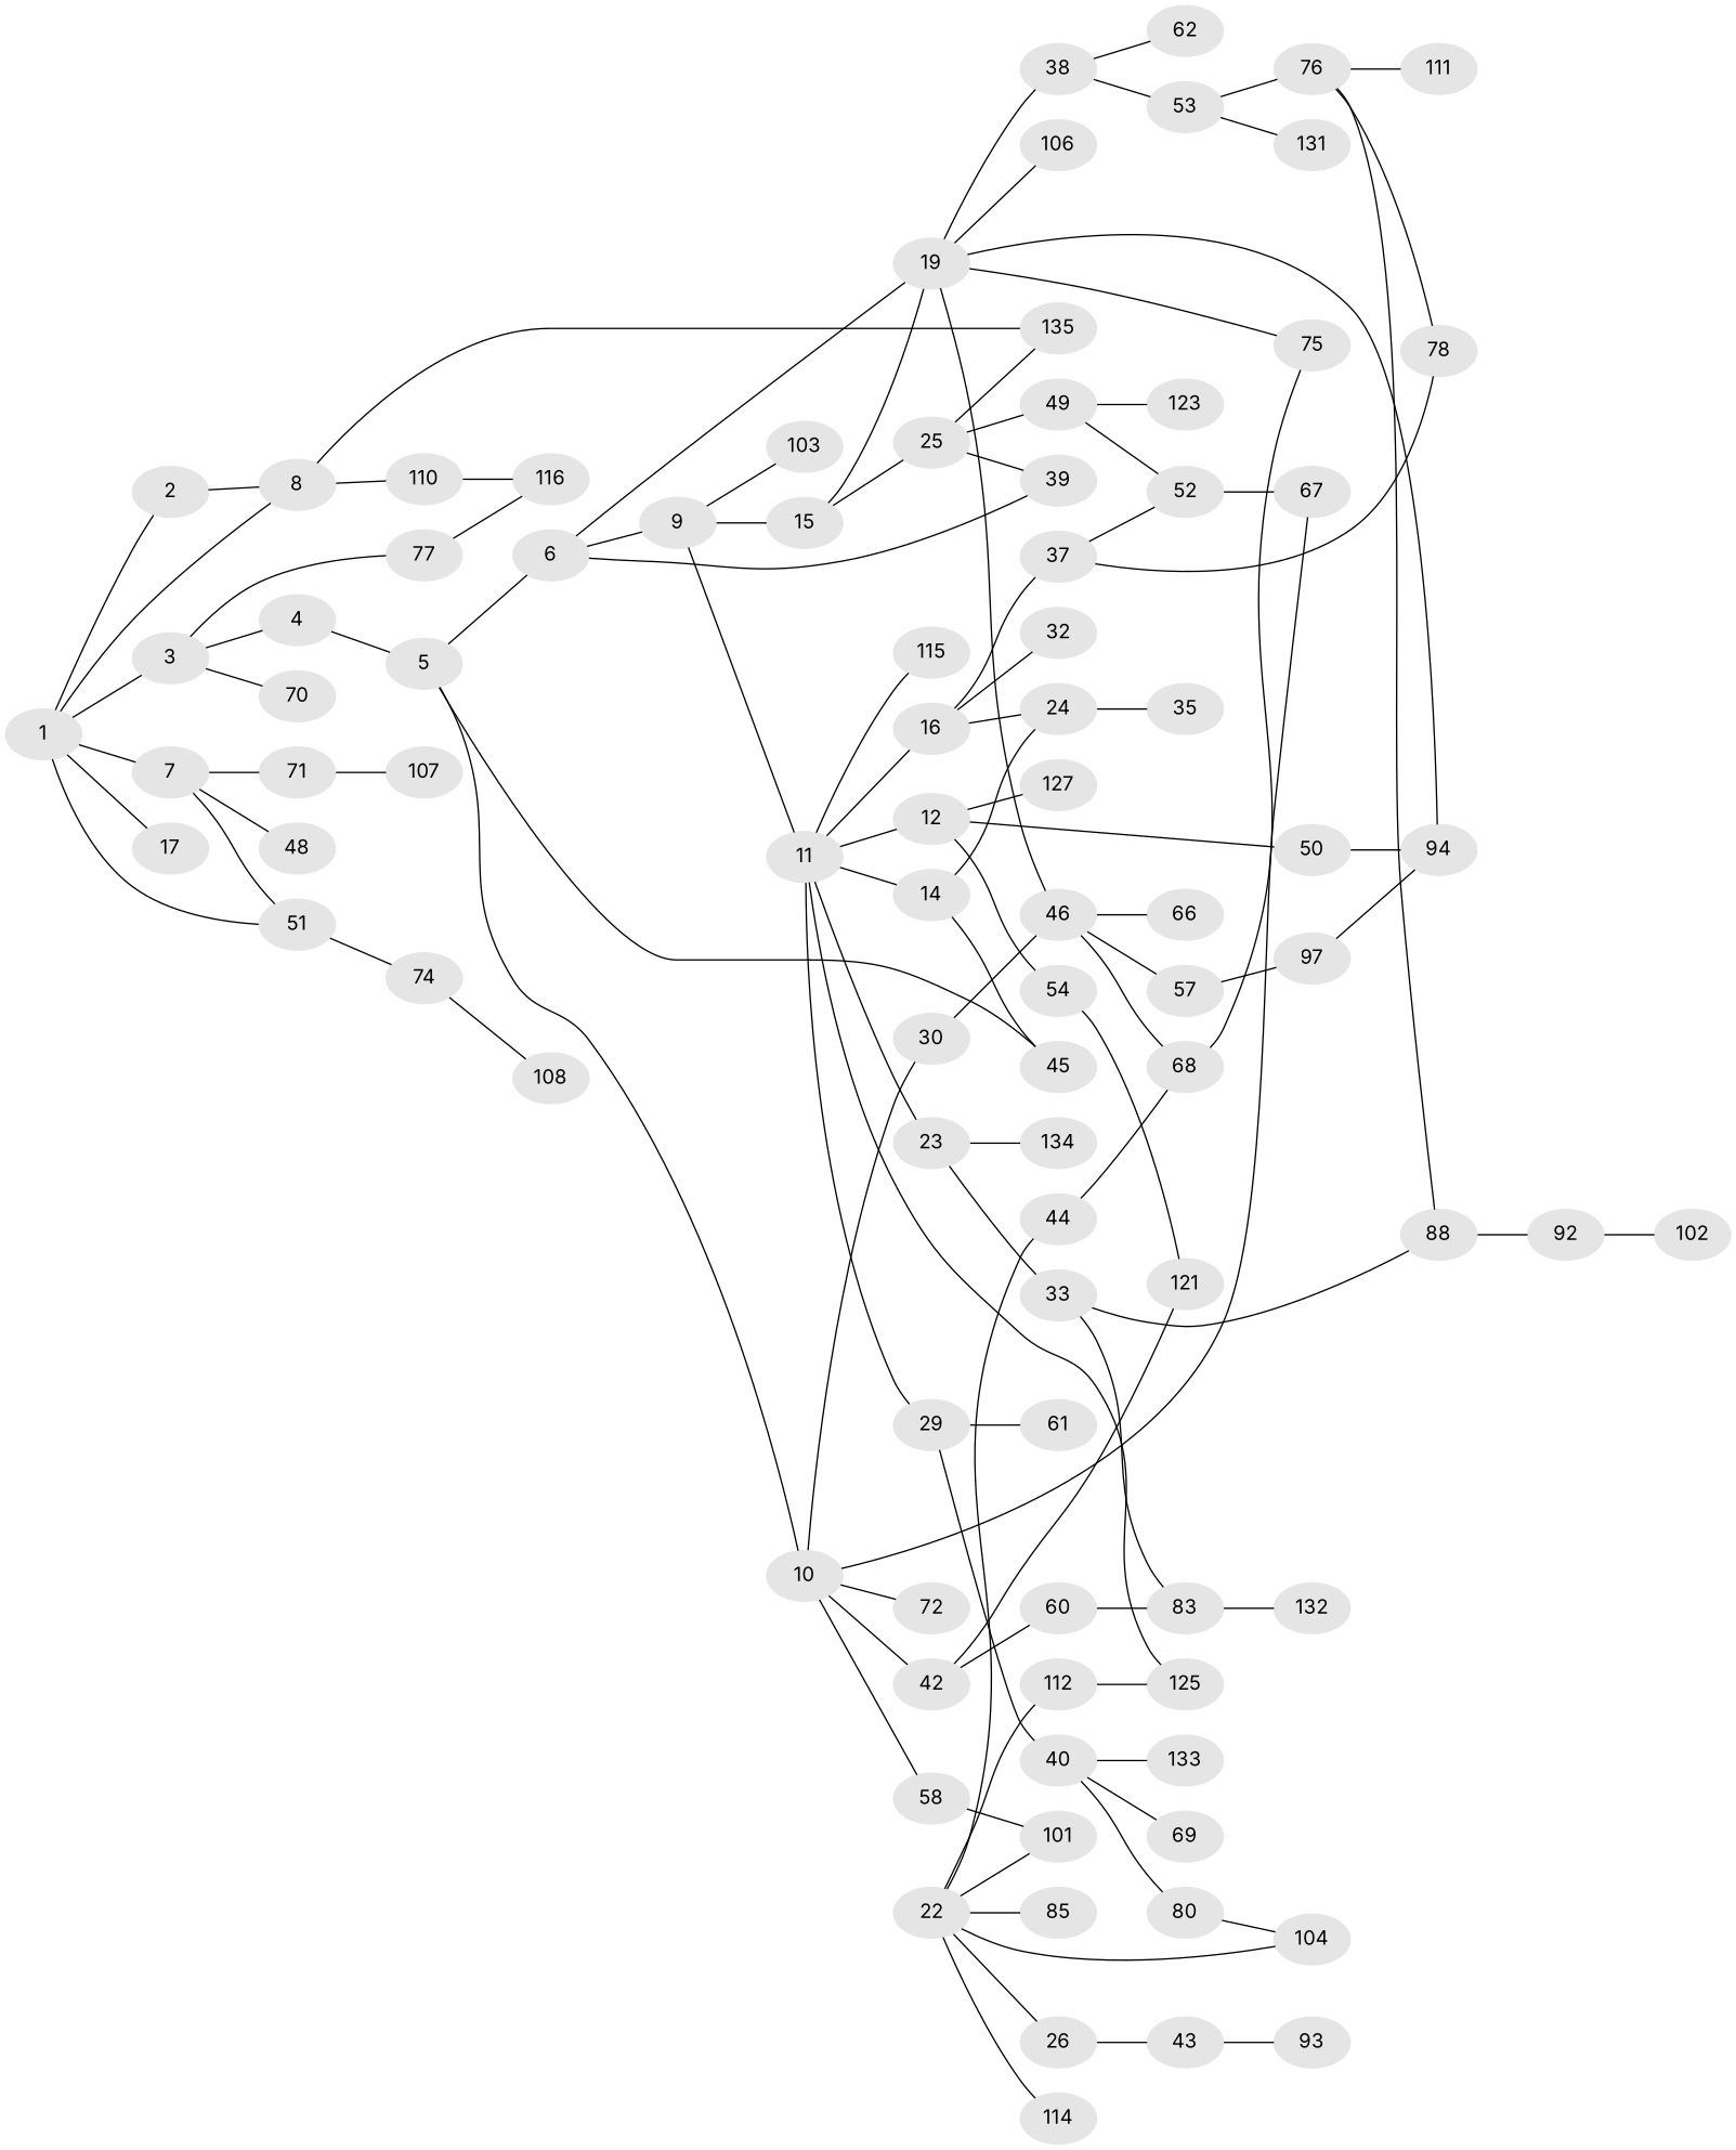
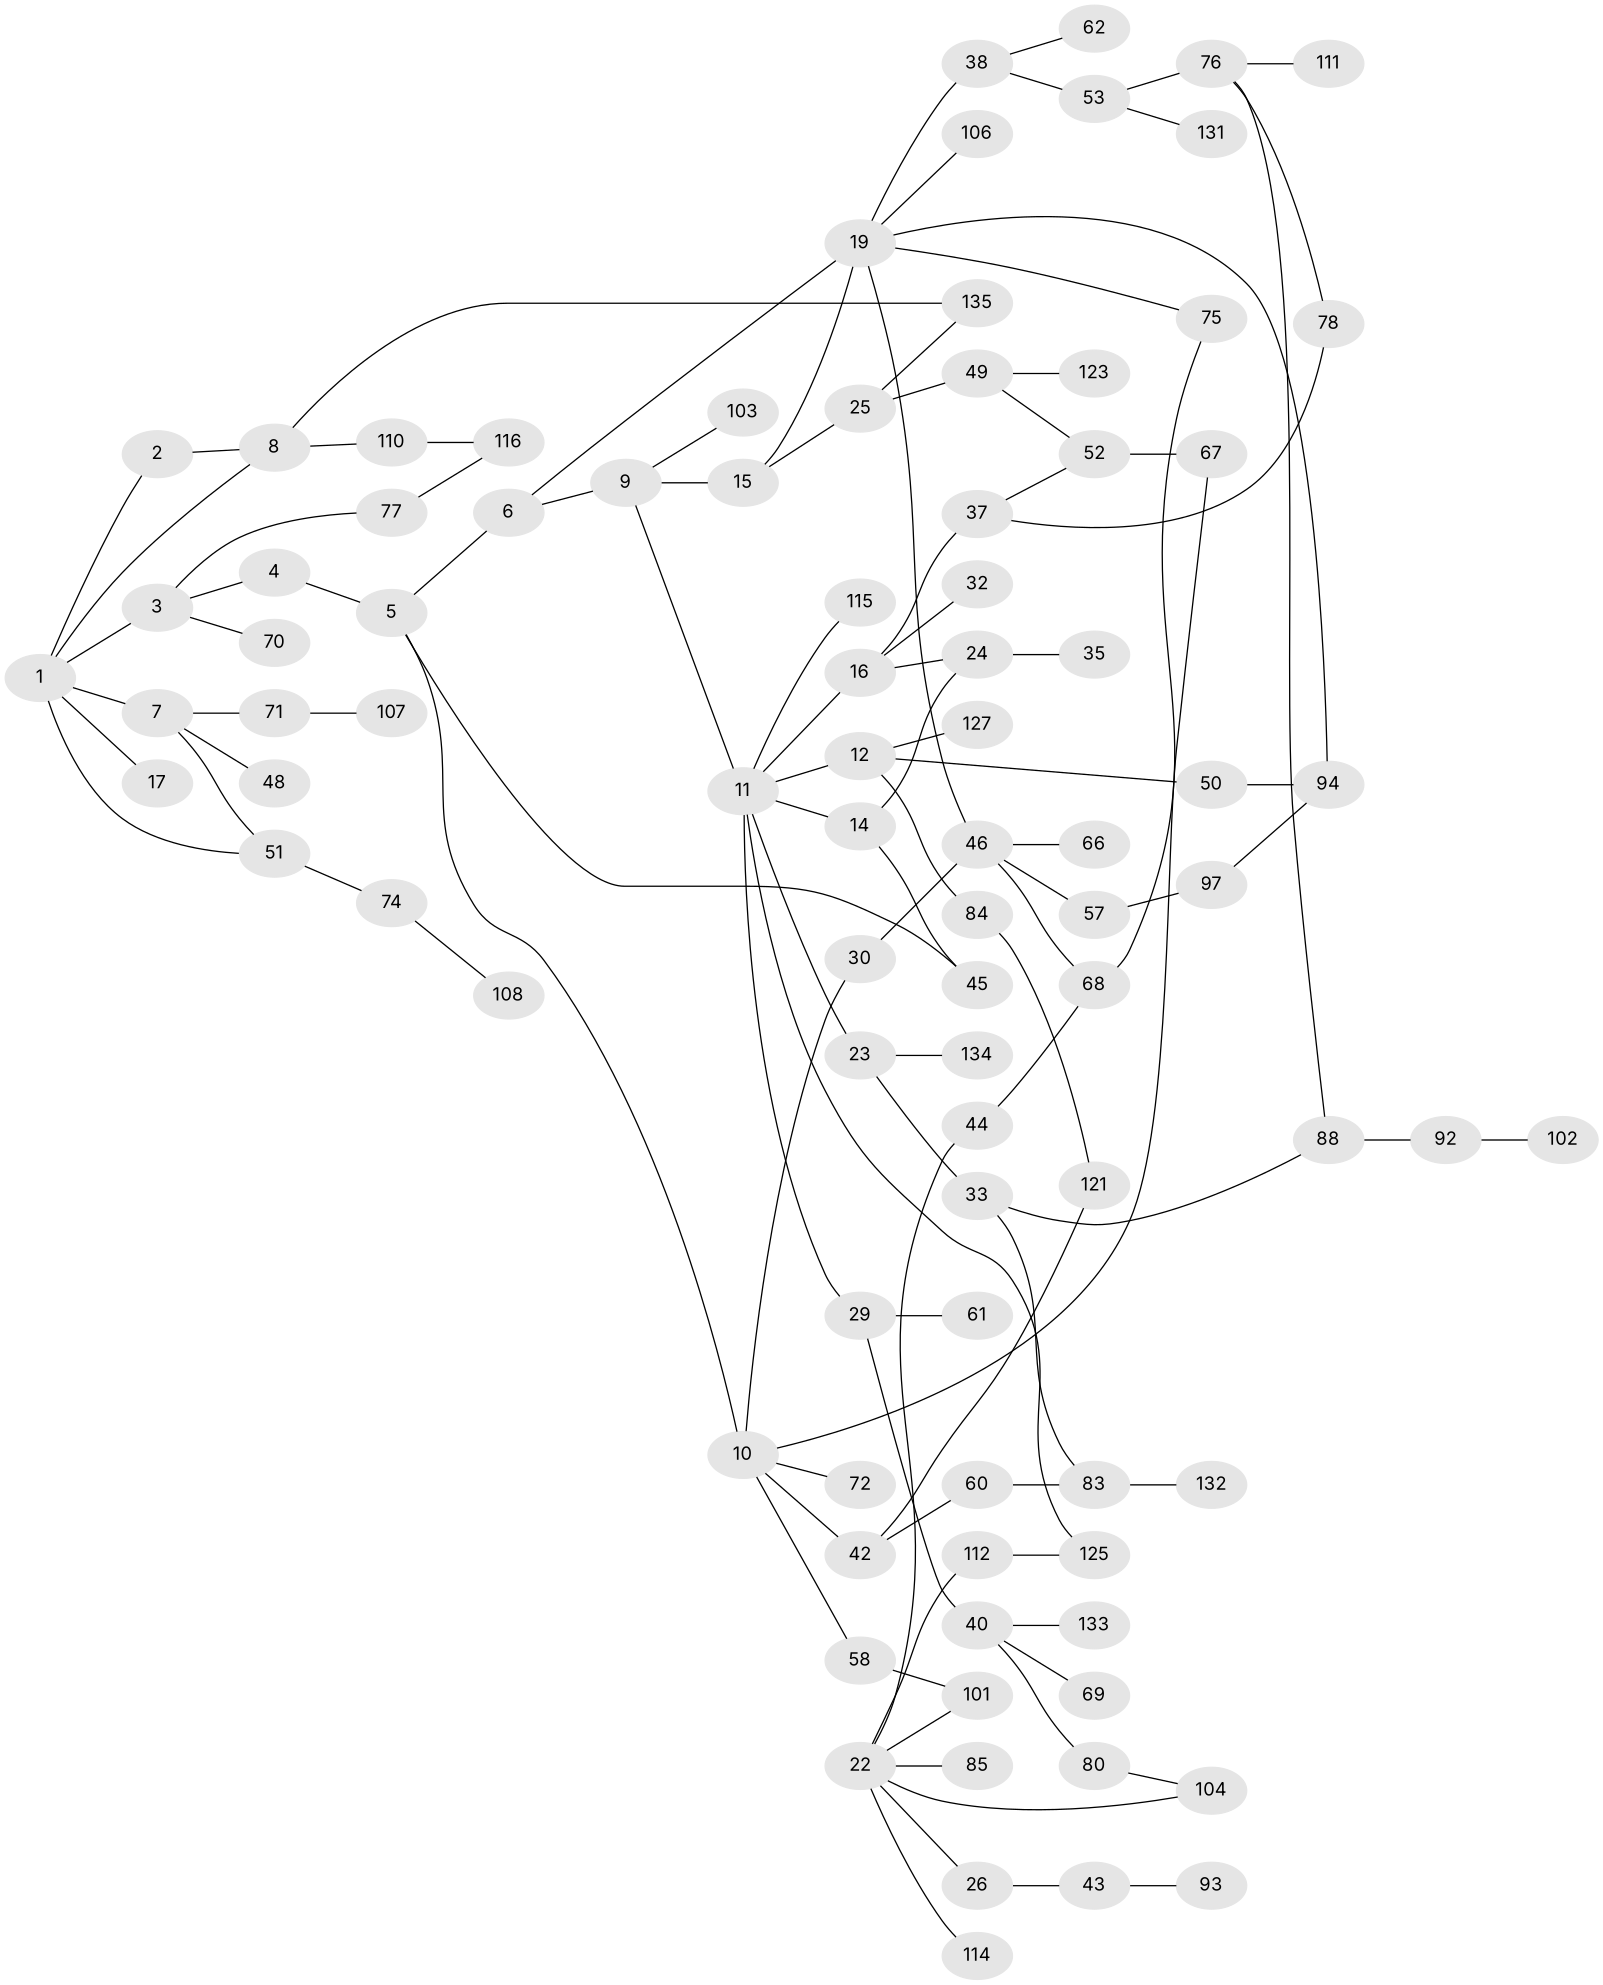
  graph {
    fontname=Inter
    rankdir=LR
    node [color=gray90 fontname=Inter style=filled]
    edge [fontname=Inter]
    1 [super="+28"]
    2
    3
    7
    8 [super="+13"]
    17 [super="+73"]
    51 [super="+100"]
    4
    70 [super="+98"]
    77 [super="+128"]
    48
    71 [super="+105"]
    110 [super="+137"]
    135 [super="+136"]
    74 [super="+124"]
    5 [super="+18"]
    116
    6 [super="+36"]
    10 [super="+20"]
    45 [super="+63"]
    9 [super="+99"]
    19 [super="+54"]
-   39 [super="+56"]
    30
    42
    58
    67
    72
    11 [super="+55"]
    15 [super="+21"]
    103
    38
    46 [super="+64"]
    75
    94 [super="+122"]
    106
    107
    12 [super="+87"]
    14 [super="+117"]
    16
    23 [super="+31"]
    29 [super="+34"]
    115
    125 [super="+129"]
    25 [super="+41"]
    60 [super="+65"]
    121
    101 [super="+109"]
    50 [super="+118"]
-   84 [label=54]
+   84
    127
    24 [super="+37"]
    n53 [label=37 super="+90"]
    32
    33 [super="+120"]
    134
    40 [super="+86"]
    61
    35
    49 [super="+91"]
    52 [super="+89"]
    78
    22 [super="+82"]
    26 [super="+81"]
    44 [super="+47"]
    85
    104 [super="+126"]
    112
    114
    53 [super="+113"]
    62
    68 [super="+130"]
    57 [super="+59"]
    66
    43 [super="+93"]
    83 [super="+119"]
    88 [super="+96"]
    123
    n79 [label=93]
    69
    80
    133
    132
    92
    76 [super="+79"]
    131
    97
    108
    111
    102
    1 -- 2
    1 -- 3
    1 -- 7
    1 -- 8
    1 -- 17
    1 -- 51
    2 -- 8
    3 -- 4
    3 -- 70
    3 -- 77
    7 -- 51
    7 -- 48
    7 -- 71
    8 -- 110
    8 -- 135
    51 -- 74
    4 -- 5
    77 -- 116
    71 -- 107
    110 -- 116
    74 -- 108
    5 -- 6
    5 -- 10
    5 -- 45
    6 -- 9 [weight=2]
    6 -- 19
-   6 -- 39
    10 -- 30
    10 -- 42
    10 -- 58
    10 -- 67
    10 -- 72
    9 -- 11
    9 -- 15
    9 -- 103
    19 -- 38
    19 -- 46
    19 -- 75
    19 -- 94
    19 -- 106
    30 -- 46
    42 -- 60
    42 -- 121
    58 -- 101
    11 -- 12
    11 -- 14
    11 -- 16
    11 -- 23
    11 -- 29
    11 -- 115
    11 -- 125
    15 -- 19
    15 -- 25
    38 -- 53
    38 -- 62
    46 -- 68
    46 -- 57
    46 -- 66
    12 -- 50
    12 -- 84
    12 -- 127
    14 -- 45
    14 -- 24
    16 -- 24
    16 -- n53
    16 -- 32
    23 -- 33
    23 -- 134
    29 -- 40
    29 -- 61
    25 -- 135
-   25 -- 39
    25 -- 49
    60 -- 83
    50 -- 94
    84 -- 121
    24 -- 35
    n53 -- 52
    n53 -- 78
    33 -- 83
    33 -- 88
    40 -- 69
    40 -- 80
    40 -- 133
    49 -- 52
    49 -- 123
    52 -- 67
    22 -- 101
    22 -- 26
    22 -- 44
    22 -- 85
    22 -- 104
    22 -- 112
    22 -- 114
    26 -- 43
    44 -- 68
    112 -- 125
    53 -- 76
    53 -- 131
    68 -- 75
    57 -- 97
    43 -- n79
    83 -- 132
    88 -- 92
    80 -- 104
    92 -- 102
    76 -- 78
    76 -- 88
    76 -- 111
    97 -- 94
  }
